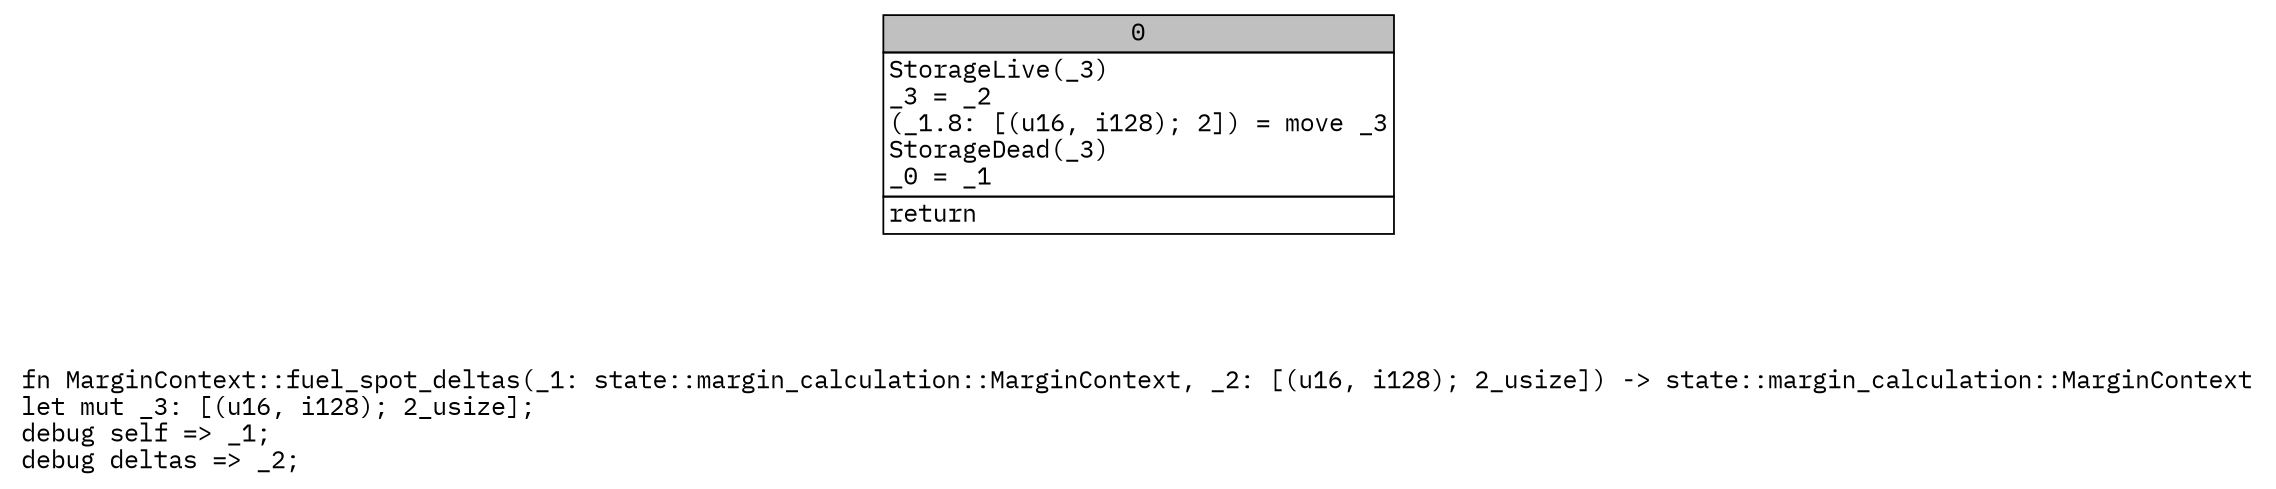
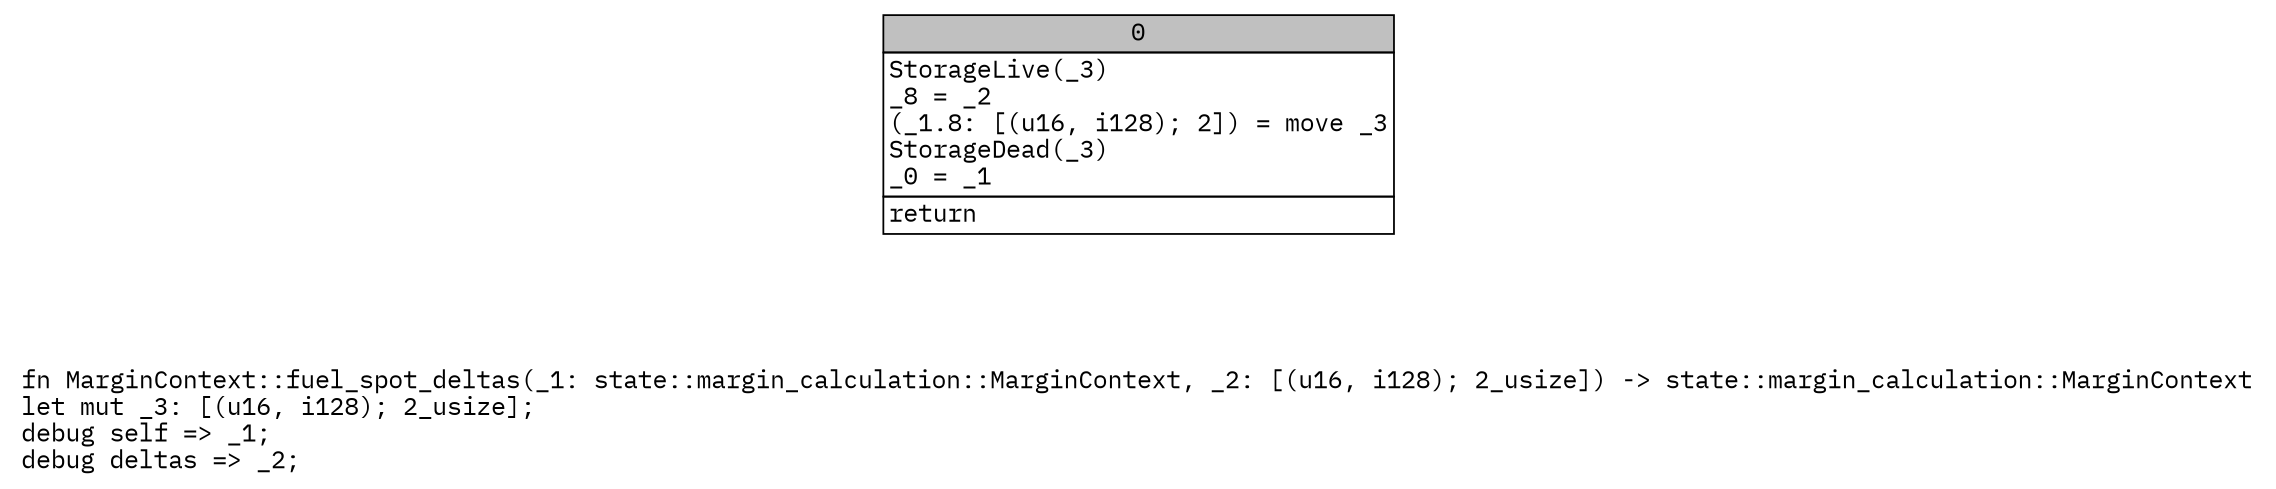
  digraph {
    fontname="IBM Plex Mono"
    label=<fn MarginContext::fuel_spot_deltas(_1: state::margin_calculation::MarginContext, _2: [(u16, i128); 2_usize]) -&gt; state::margin_calculation::MarginContext<br align="left"/>let mut _3: [(u16, i128); 2_usize];<br align="left"/>debug self =&gt; _1;<br align="left"/>debug deltas =&gt; _2;<br align="left"/>>
-   n1 [fontname="IBM Plex Mono" label=<<table border="0" cellborder="1" cellspacing="0"><tr><td bgcolor="gray" align="center" colspan="1">0</td></tr><tr><td align="left" balign="left">StorageLive(_3)<br/>_3 = _2<br/>(_1.8: [(u16, i128); 2]) = move _3<br/>StorageDead(_3)<br/>_0 = _1<br/></td></tr><tr><td align="left">return</td></tr></table>> shape=none]
+   n1 [fontname="IBM Plex Mono" label=<<table border="0" cellborder="1" cellspacing="0"><tr><td bgcolor="gray" align="center" colspan="1">0</td></tr><tr><td align="left" balign="left">StorageLive(_3)<br/>_8 = _2<br/>(_1.8: [(u16, i128); 2]) = move _3<br/>StorageDead(_3)<br/>_0 = _1<br/></td></tr><tr><td align="left">return</td></tr></table>> shape=none]
  }
